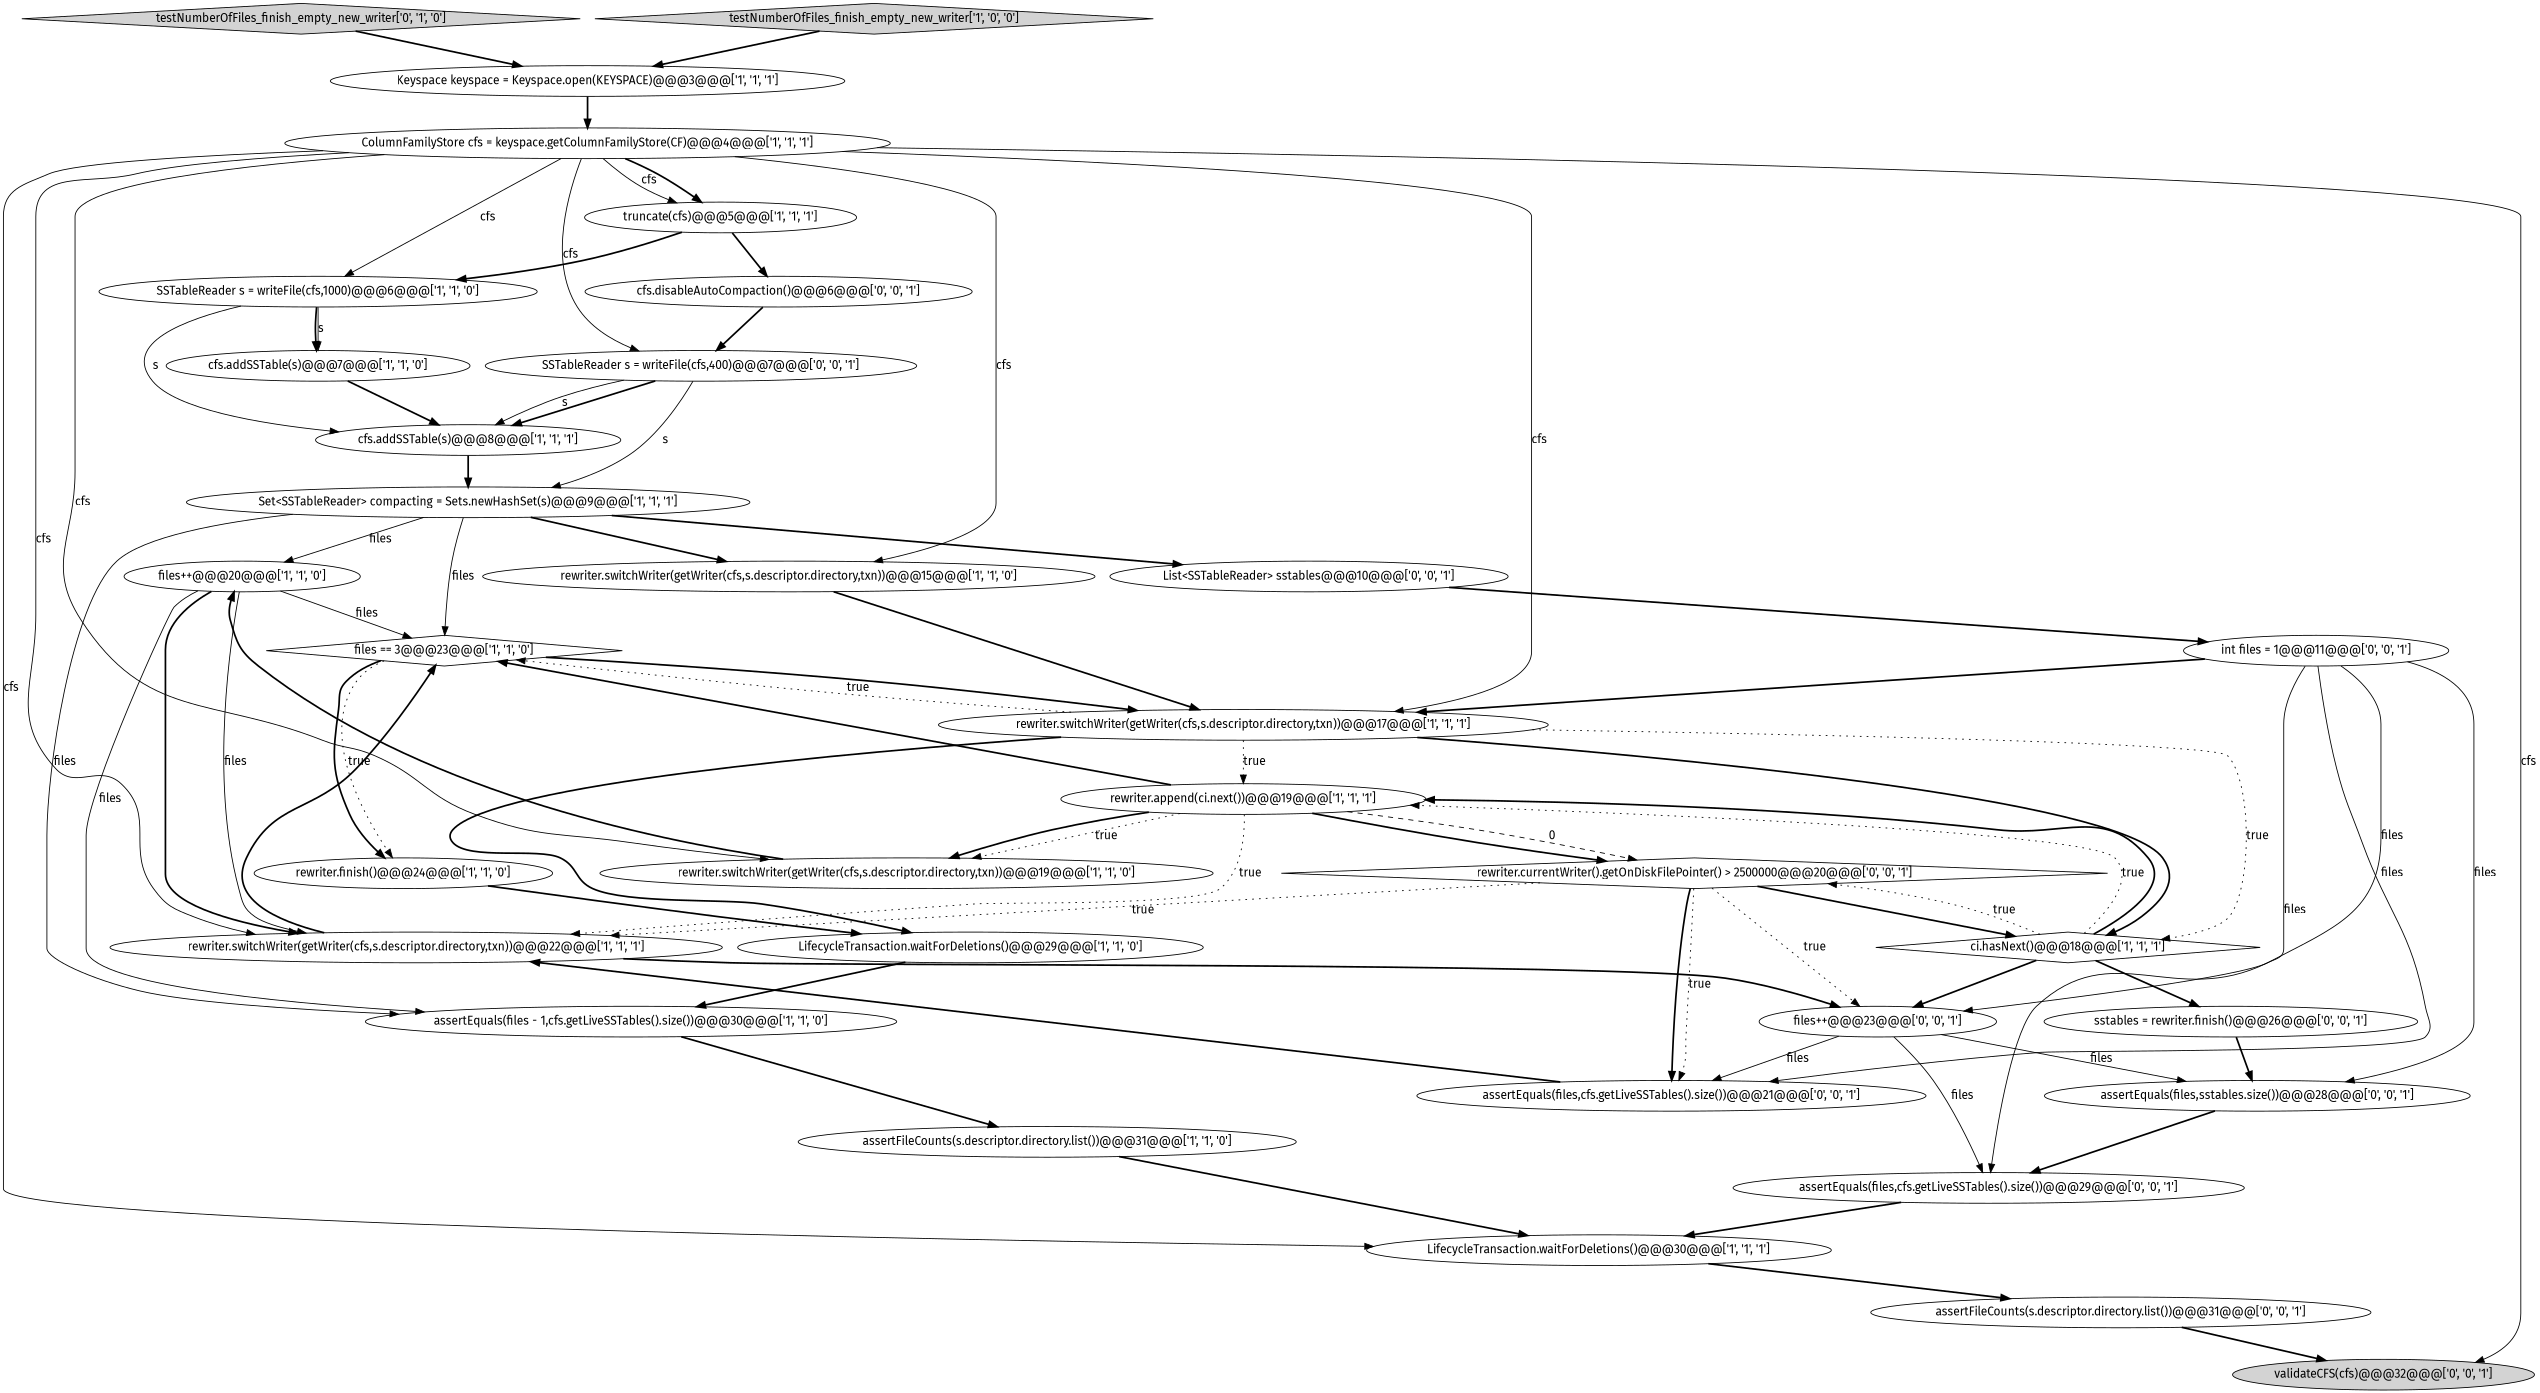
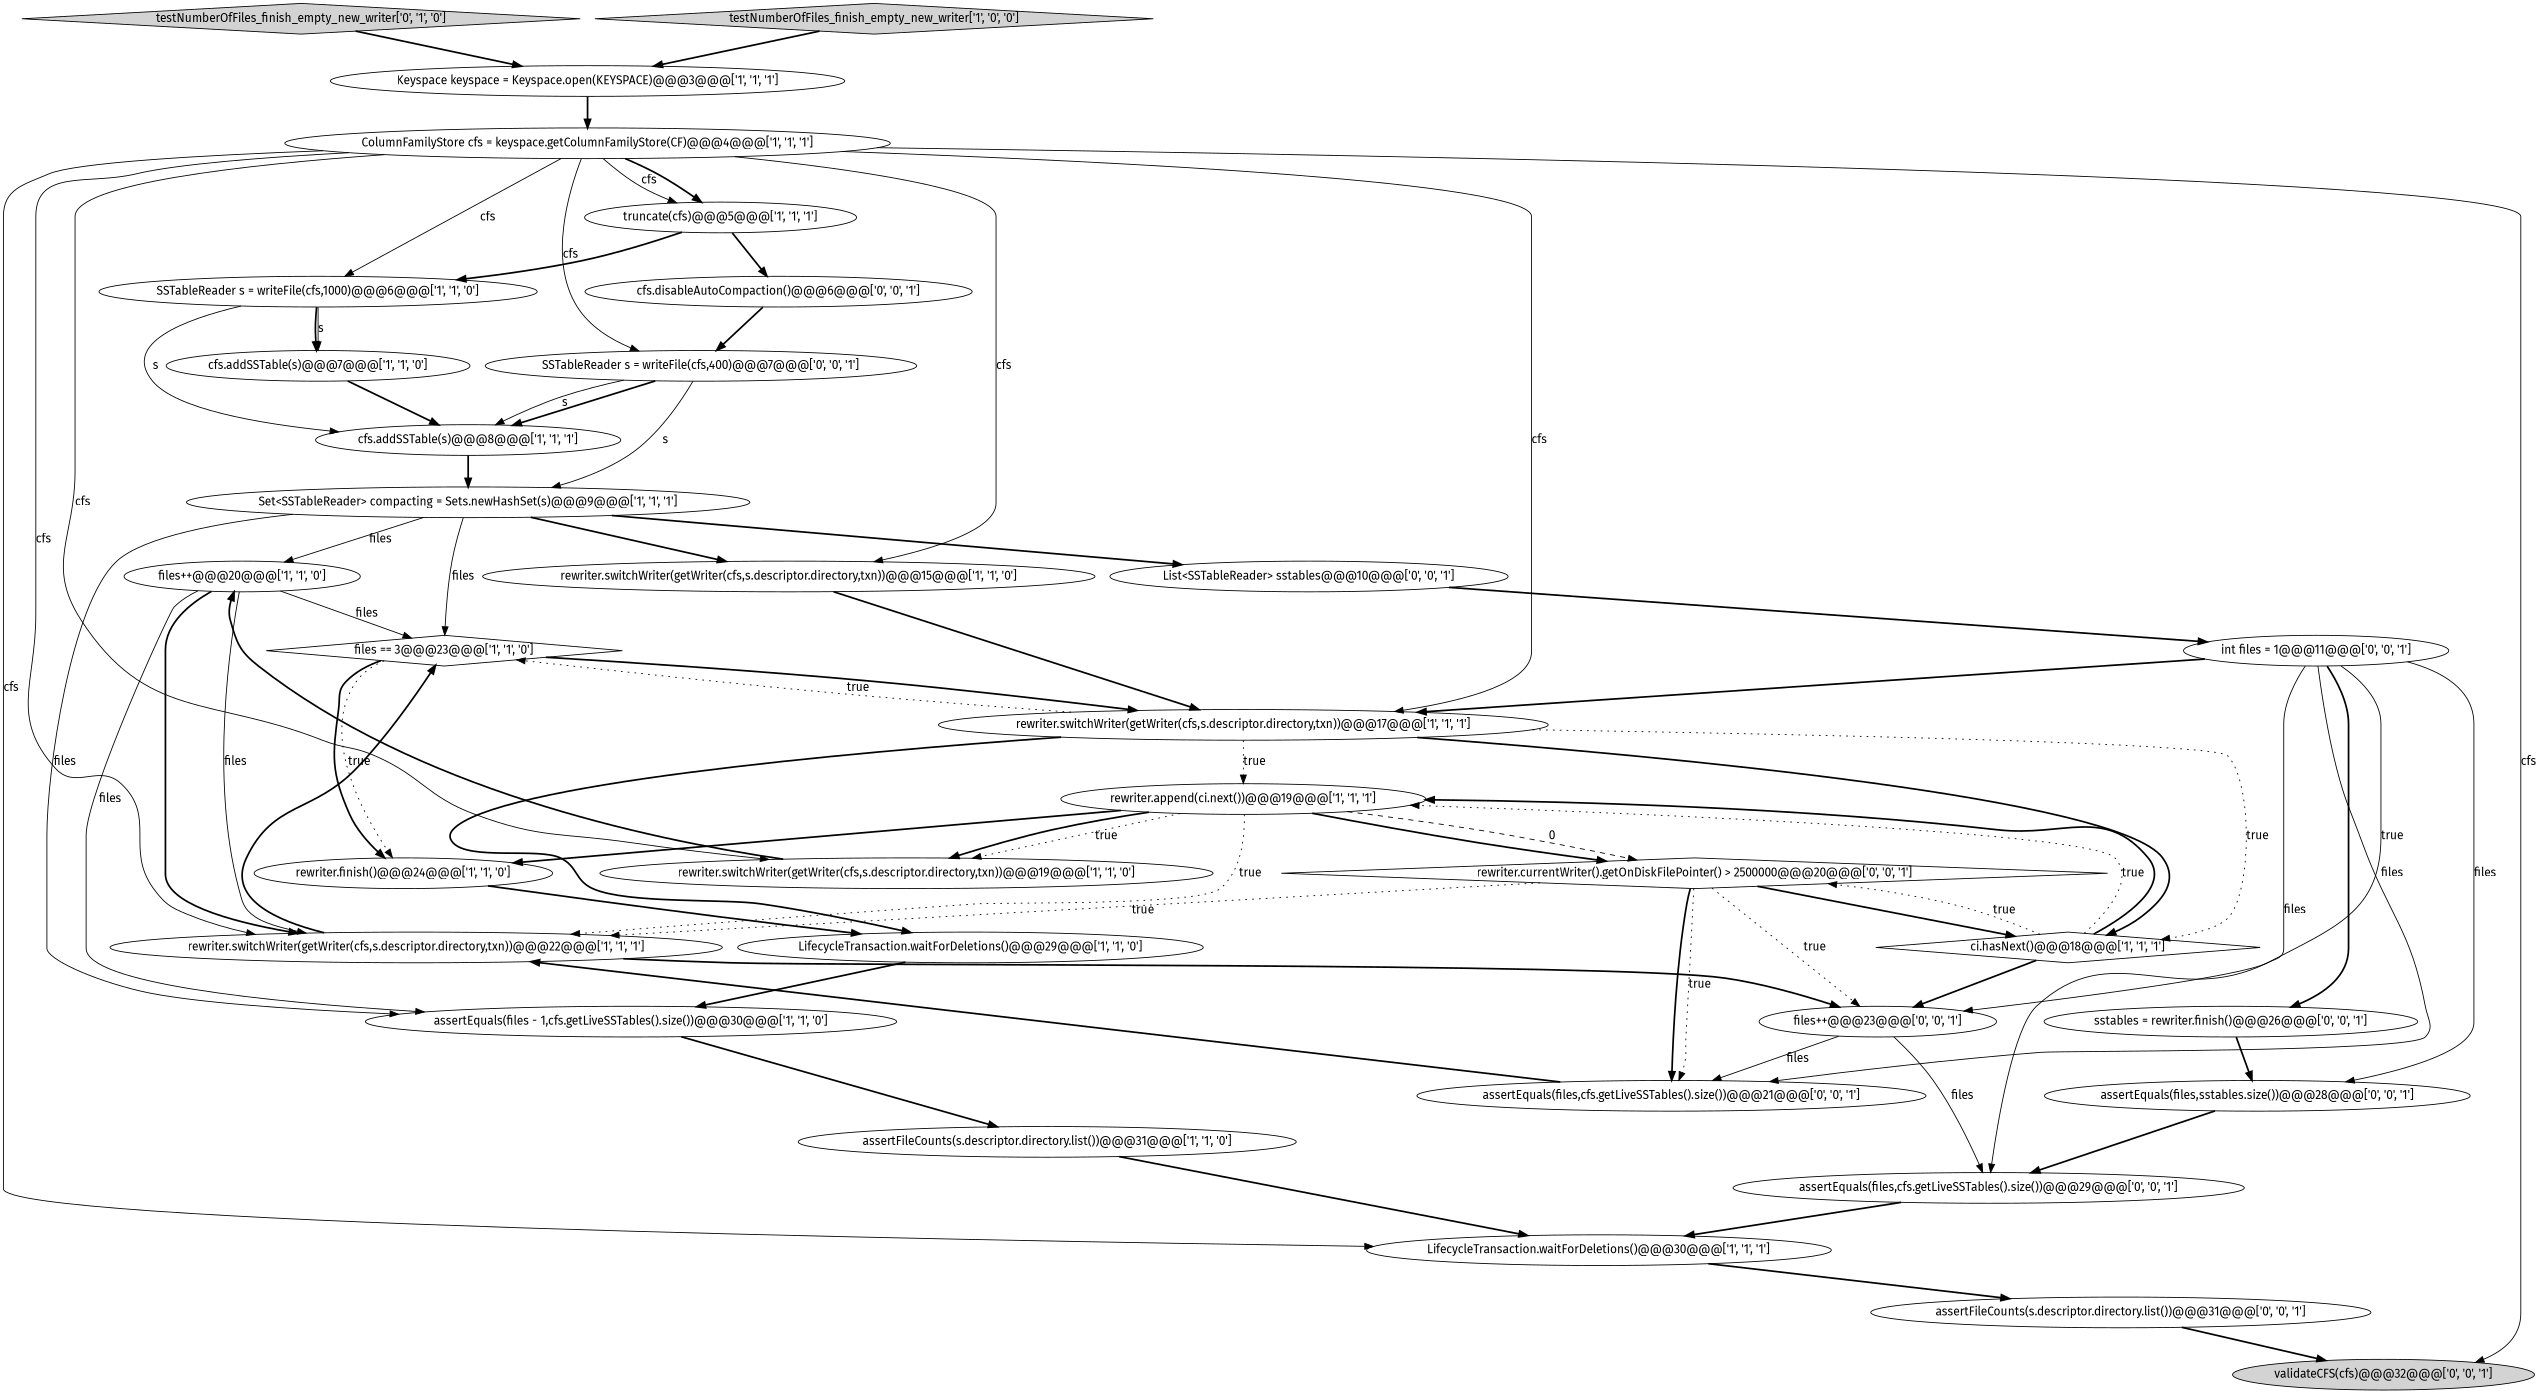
  digraph {
    fontname="Fira Sans"
    node [fillcolor=white fontname="Fira Sans" shape=ellipse style=filled]
    edge [fontname="Fira Sans" style=bold]
    n1 [label="cfs.addSSTable(s)@@@7@@@['1', '1', '0']"]
    n2 [label="cfs.addSSTable(s)@@@8@@@['1', '1', '1']"]
    n3 [label="Set<SSTableReader> compacting = Sets.newHashSet(s)@@@9@@@['1', '1', '1']"]
    n4 [label="rewriter.switchWriter(getWriter(cfs,s.descriptor.directory,txn))@@@19@@@['1', '1', '0']"]
    n5 [label="files++@@@20@@@['1', '1', '0']"]
    n6 [label="files == 3@@@23@@@['1', '1', '0']" shape=diamond]
    n7 [label="rewriter.switchWriter(getWriter(cfs,s.descriptor.directory,txn))@@@22@@@['1', '1', '1']"]
    n8 [label="assertEquals(files - 1,cfs.getLiveSSTables().size())@@@30@@@['1', '1', '0']"]
    n9 [label="assertFileCounts(s.descriptor.directory.list())@@@31@@@['1', '1', '0']"]
    n10 [label="LifecycleTransaction.waitForDeletions()@@@30@@@['1', '1', '1']"]
    n11 [label="assertFileCounts(s.descriptor.directory.list())@@@31@@@['0', '0', '1']"]
    n12 [fillcolor=lightgray label="validateCFS(cfs)@@@32@@@['0', '0', '1']"]
    n13 [label="truncate(cfs)@@@5@@@['1', '1', '1']"]
    n14 [label="SSTableReader s = writeFile(cfs,1000)@@@6@@@['1', '1', '0']"]
    n15 [label="cfs.disableAutoCompaction()@@@6@@@['0', '0', '1']"]
    n16 [label="SSTableReader s = writeFile(cfs,400)@@@7@@@['0', '0', '1']"]
    n17 [fillcolor=lightgray label="testNumberOfFiles_finish_empty_new_writer['0', '1', '0']" shape=diamond]
    n18 [label="Keyspace keyspace = Keyspace.open(KEYSPACE)@@@3@@@['1', '1', '1']"]
    n19 [label="ColumnFamilyStore cfs = keyspace.getColumnFamilyStore(CF)@@@4@@@['1', '1', '1']"]
    n20 [fillcolor=lightgray label="testNumberOfFiles_finish_empty_new_writer['1', '0', '0']" shape=diamond]
    n21 [label="rewriter.switchWriter(getWriter(cfs,s.descriptor.directory,txn))@@@17@@@['1', '1', '1']"]
    n22 [label="rewriter.append(ci.next())@@@19@@@['1', '1', '1']"]
    n23 [label="ci.hasNext()@@@18@@@['1', '1', '1']" shape=diamond]
    n24 [label="LifecycleTransaction.waitForDeletions()@@@29@@@['1', '1', '0']"]
    n25 [label="rewriter.currentWriter().getOnDiskFilePointer() > 2500000@@@20@@@['0', '0', '1']" shape=diamond]
    n26 [label="sstables = rewriter.finish()@@@26@@@['0', '0', '1']"]
    n27 [label="files++@@@23@@@['0', '0', '1']"]
    n28 [label="rewriter.finish()@@@24@@@['1', '1', '0']"]
    n29 [label="assertEquals(files,cfs.getLiveSSTables().size())@@@21@@@['0', '0', '1']"]
    n30 [label="assertEquals(files,sstables.size())@@@28@@@['0', '0', '1']"]
    n31 [label="assertEquals(files,cfs.getLiveSSTables().size())@@@29@@@['0', '0', '1']"]
    n32 [label="rewriter.switchWriter(getWriter(cfs,s.descriptor.directory,txn))@@@15@@@['1', '1', '0']"]
    n33 [label="List<SSTableReader> sstables@@@10@@@['0', '0', '1']"]
    n34 [label="int files = 1@@@11@@@['0', '0', '1']"]
    n1 -> n2
    n2 -> n3
    n3 -> n5 [label=files style=solid]
    n3 -> n6 [label=files style=solid]
    n3 -> n8 [label=files style=solid]
    n3 -> n32
    n3 -> n33
    n4 -> n5
    n5 -> n6 [label=files style=solid]
    n5 -> n7 [label=files style=solid]
    n5 -> n7
    n5 -> n8 [label=files style=solid]
    n6 -> n21
    n6 -> n28 [label=true style=dotted]
    n6 -> n28
    n7 -> n6
    n7 -> n27
    n8 -> n9
    n9 -> n10
    n10 -> n11
    n11 -> n12
    n13 -> n14
    n13 -> n15
    n14 -> n1
    n14 -> n1 [label=s style=solid]
    n14 -> n2 [label=s style=solid]
    n15 -> n16
    n16 -> n2
    n16 -> n2 [label=s style=solid]
    n16 -> n3 [label=s style=solid]
    n17 -> n18
    n18 -> n19
    n19 -> n4 [label=cfs style=solid]
    n19 -> n7 [label=cfs style=solid]
    n19 -> n10 [label=cfs style=solid]
    n19 -> n12 [label=cfs style=solid]
    n19 -> n13 [label=cfs style=solid]
    n19 -> n13
    n19 -> n14 [label=cfs style=solid]
    n19 -> n16 [label=cfs style=solid]
    n19 -> n21 [label=cfs style=solid]
    n19 -> n32 [label=cfs style=solid]
    n20 -> n18
    n21 -> n6 [label=true style=dotted]
    n21 -> n22 [label=true style=dotted]
    n21 -> n23 [label=true style=dotted]
    n21 -> n23
    n21 -> n24
    n22 -> n4
    n22 -> n4 [label=true style=dotted]
-   n22 -> n6
+   n22 -> n28
    n22 -> n7 [label=true style=dotted]
    n22 -> n25 [label=0 style=dashed]
    n22 -> n25
    n23 -> n22 [label=true style=dotted]
    n23 -> n22
    n23 -> n25 [label=true style=dotted]
-   n23 -> n26
+   n34 -> n26
    n23 -> n27
    n24 -> n8
    n25 -> n7 [label=true style=dotted]
    n25 -> n23
    n25 -> n27 [label=true style=dotted]
    n25 -> n29
    n25 -> n29 [label=true style=dotted]
    n26 -> n30
    n27 -> n29 [label=files style=solid]
-   n27 -> n30 [label=files style=solid]
    n27 -> n31 [label=files style=solid]
    n28 -> n24
    n29 -> n7
    n30 -> n31
    n31 -> n10
    n32 -> n21
    n33 -> n34
    n34 -> n21
-   n34 -> n27 [label=files style=solid]
+   n34 -> n27 [label=true style=solid]
    n34 -> n29 [label=files style=solid]
    n34 -> n30 [label=files style=solid]
    n34 -> n31 [label=files style=solid]
  }
